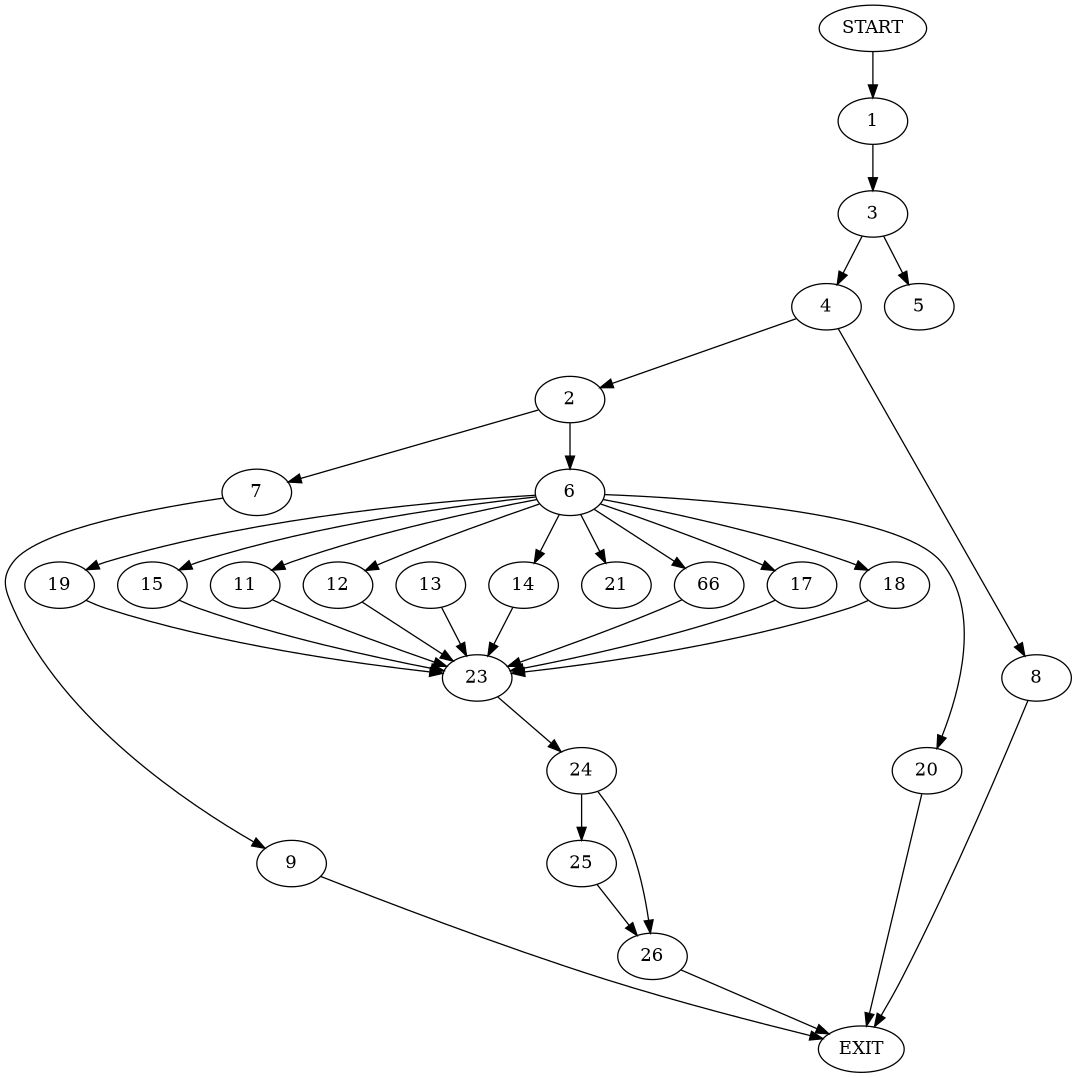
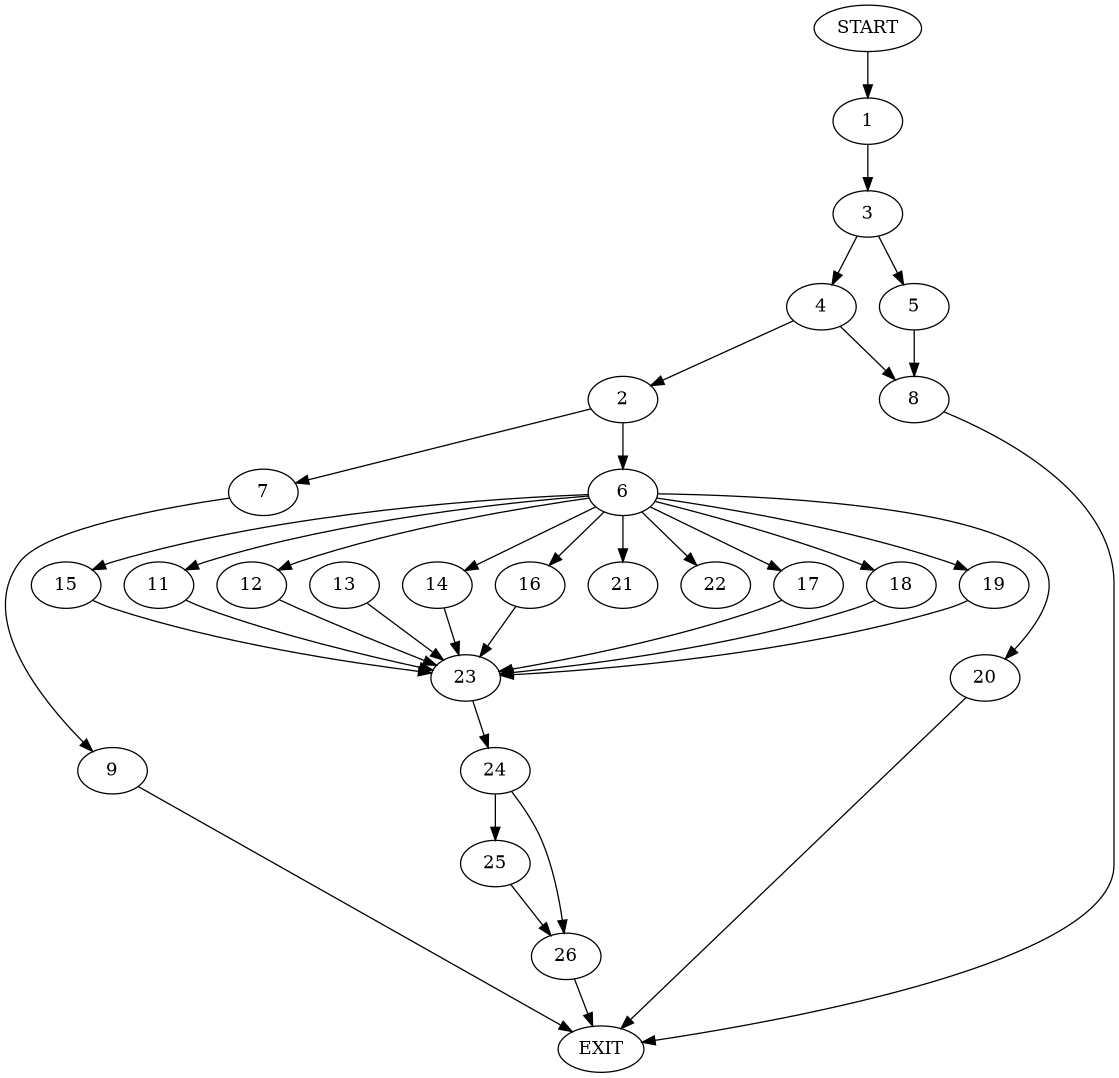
  digraph {
    n1 [label=START]
    1
    3
    n4 [label=EXIT]
    2
    6
    7
    4
    5
    11
    12
    14
    15
-   16 [label=66]
+   16
    17
    18
    19
    20
    21
+   22
    9
    8
    23
    13
    24
    25
    26
    n1 -> 1
    1 -> 3
    3 -> 4
    3 -> 5
    2 -> 6
    2 -> 7
    6 -> 11
    6 -> 12
    6 -> 14
    6 -> 15
    6 -> 16
    6 -> 17
    6 -> 18
    6 -> 19
    6 -> 20
    6 -> 21
+   6 -> 22
    7 -> 9
    4 -> 2
    4 -> 8
+   5 -> 8
    11 -> 23
    12 -> 23
    14 -> 23
    15 -> 23
    16 -> 23
    17 -> 23
    18 -> 23
    19 -> 23
    20 -> n4
    9 -> n4
    8 -> n4
    23 -> 24
    13 -> 23
    24 -> 25
    24 -> 26
    25 -> 26
    26 -> n4
  }
